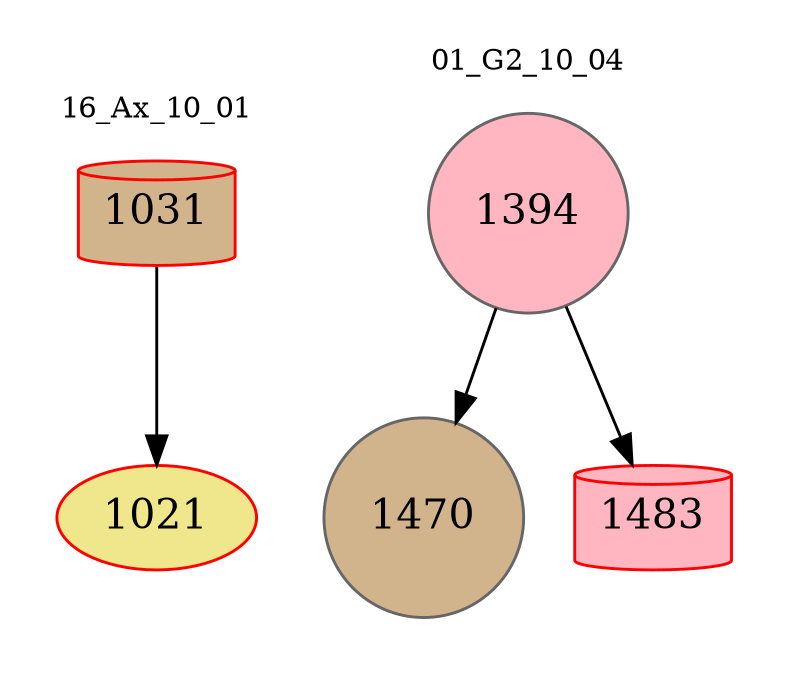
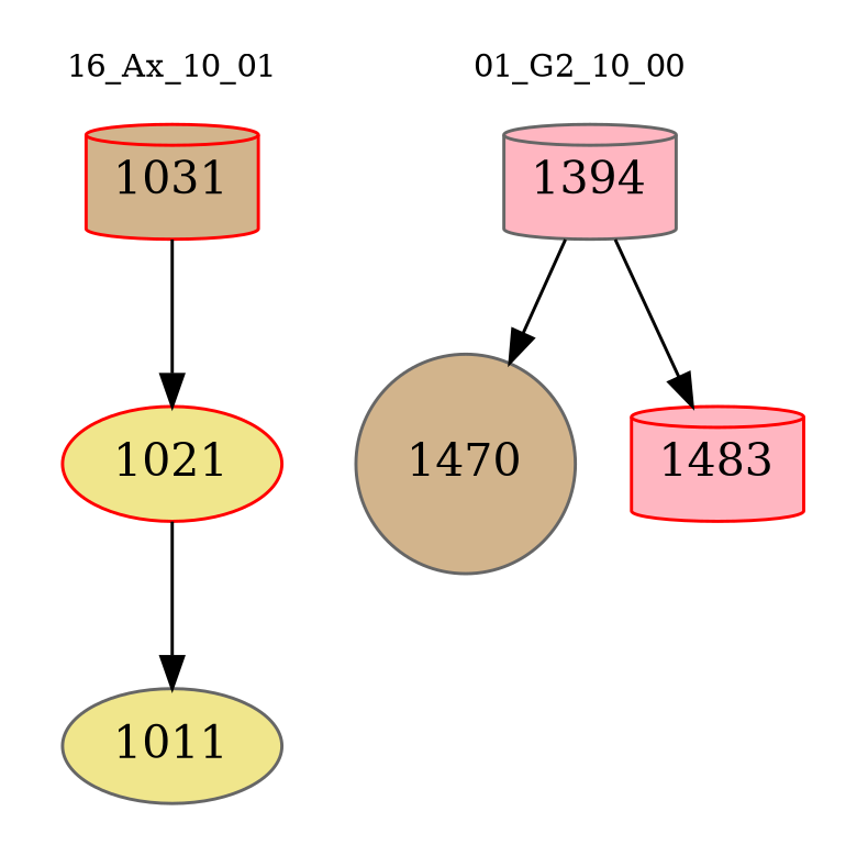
  digraph {
    node [color=red fillcolor=tan shape=cylinder style=filled]
    edge [color=black]
    n1 [label=1031]
    n2 [fillcolor=khaki label=1021 shape=ellipse]
+   n3 [color=gray40 fillcolor=khaki label=1011 shape=ellipse]
    n4 [color=gray40 label=1470 shape=circle]
-   n5 [color=gray40 fillcolor=lightpink label=1394 shape=circle]
+   n5 [color=gray40 fillcolor=lightpink label=1394]
    n6 [fillcolor=lightpink label=1483]
    subgraph cluster_1 {
      color=white
      fontsize=10
      label="16_Ax_10_01"
      n1
      n2
+     n3
    }
    subgraph cluster_2 {
      color=white
      fontsize=10
-     label="01_G2_10_04"
+     label="01_G2_10_00"
      n4
      n5
      n6
    }
    n1 -> n2
+   n2 -> n3
    n5 -> n4
    n5 -> n6
  }
